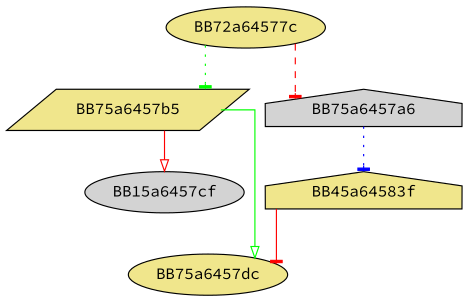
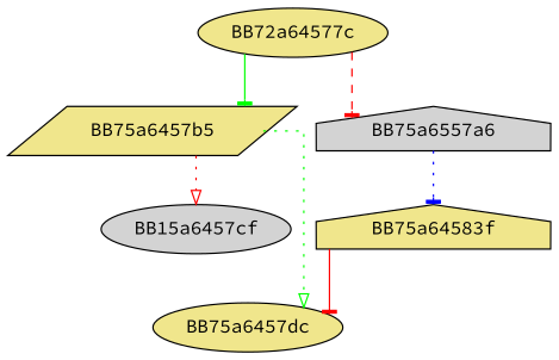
  digraph {
    fontname="Source Code Pro"
    splines=ortho
    node [fillcolor=khaki fontname="Source Code Pro" shape=ellipse style=filled]
    edge [arrowhead=tee color=red fontname="Source Code Pro" style=solid]
    n1 [label=BB72a64577c]
    BB75a6457b5 [shape=parallelogram]
-   BB75a6457a6 [fillcolor=lightgrey shape=house]
+   BB75a6457a6 [fillcolor=lightgrey shape=house label=BB75a6557a6]
    BB75a6457dc
    n5 [fillcolor=lightgrey label=BB15a6457cf]
-   BB75a64583f [shape=house label=BB45a64583f]
-   n1 -> BB75a6457b5 [color=green style=dotted]
+   BB75a64583f [shape=house]
+   n1 -> BB75a6457b5 [color=green]
    n1 -> BB75a6457a6 [style=dashed]
-   BB75a6457b5 -> BB75a6457dc [arrowhead=onormal color=green]
-   BB75a6457b5 -> n5 [arrowhead=onormal]
+   BB75a6457b5 -> BB75a6457dc [arrowhead=onormal color=green style=dotted]
+   BB75a6457b5 -> n5 [arrowhead=onormal style=dotted]
    BB75a6457a6 -> BB75a64583f [color=blue style=dotted]
    BB75a64583f -> BB75a6457dc
  }
